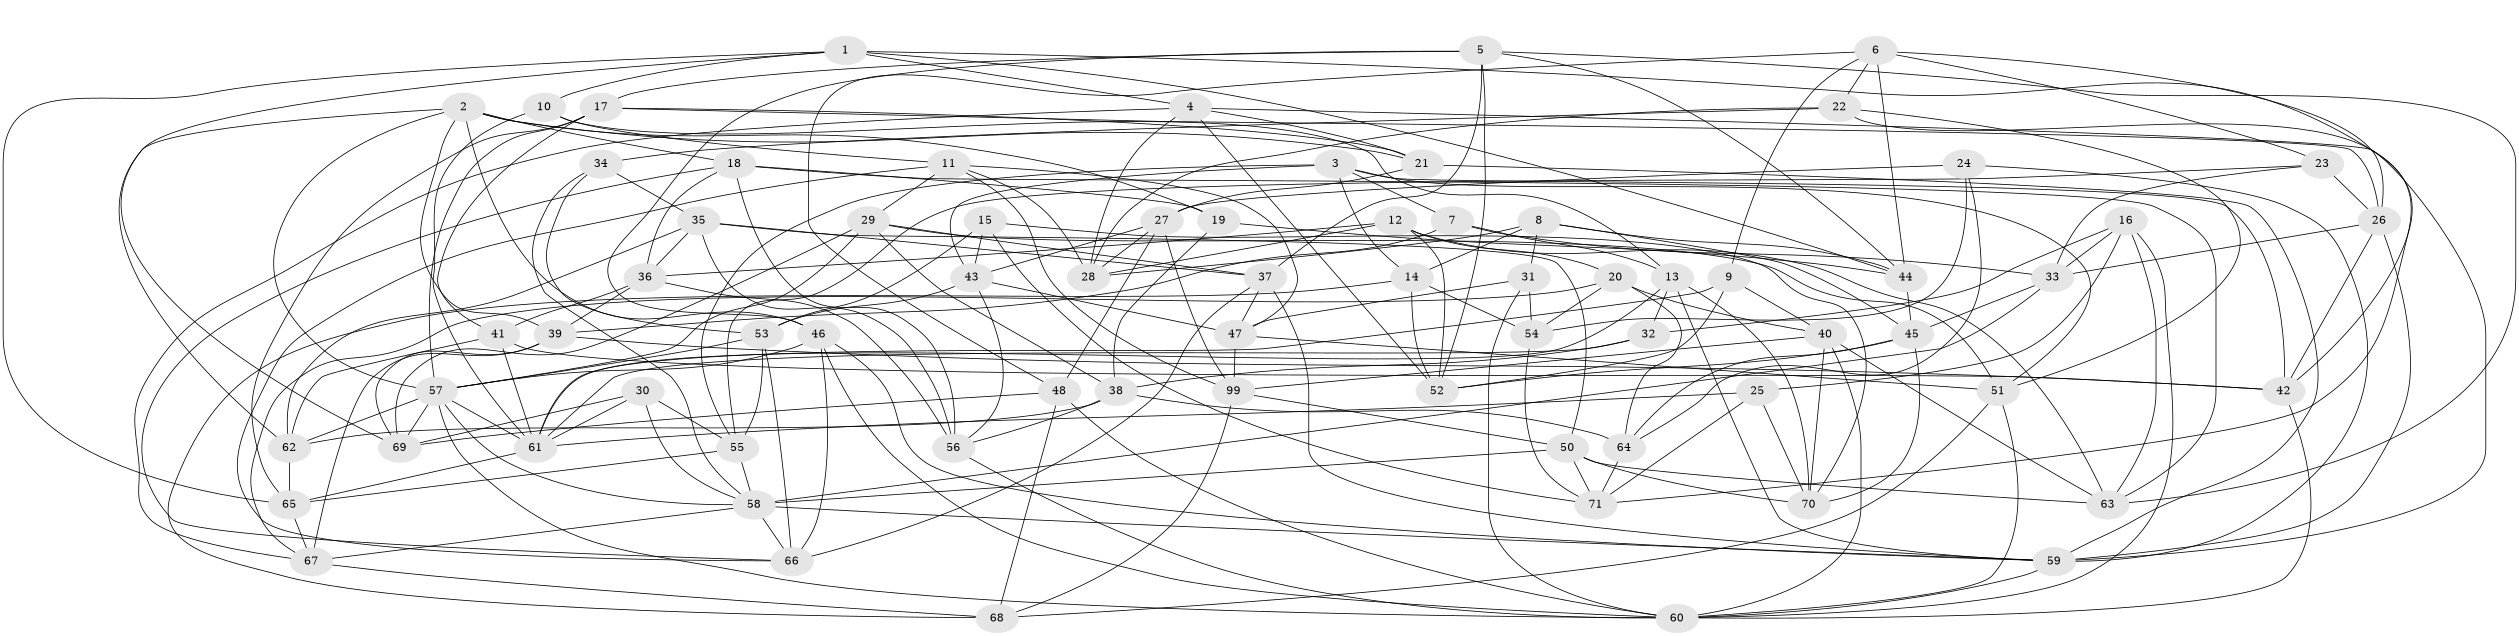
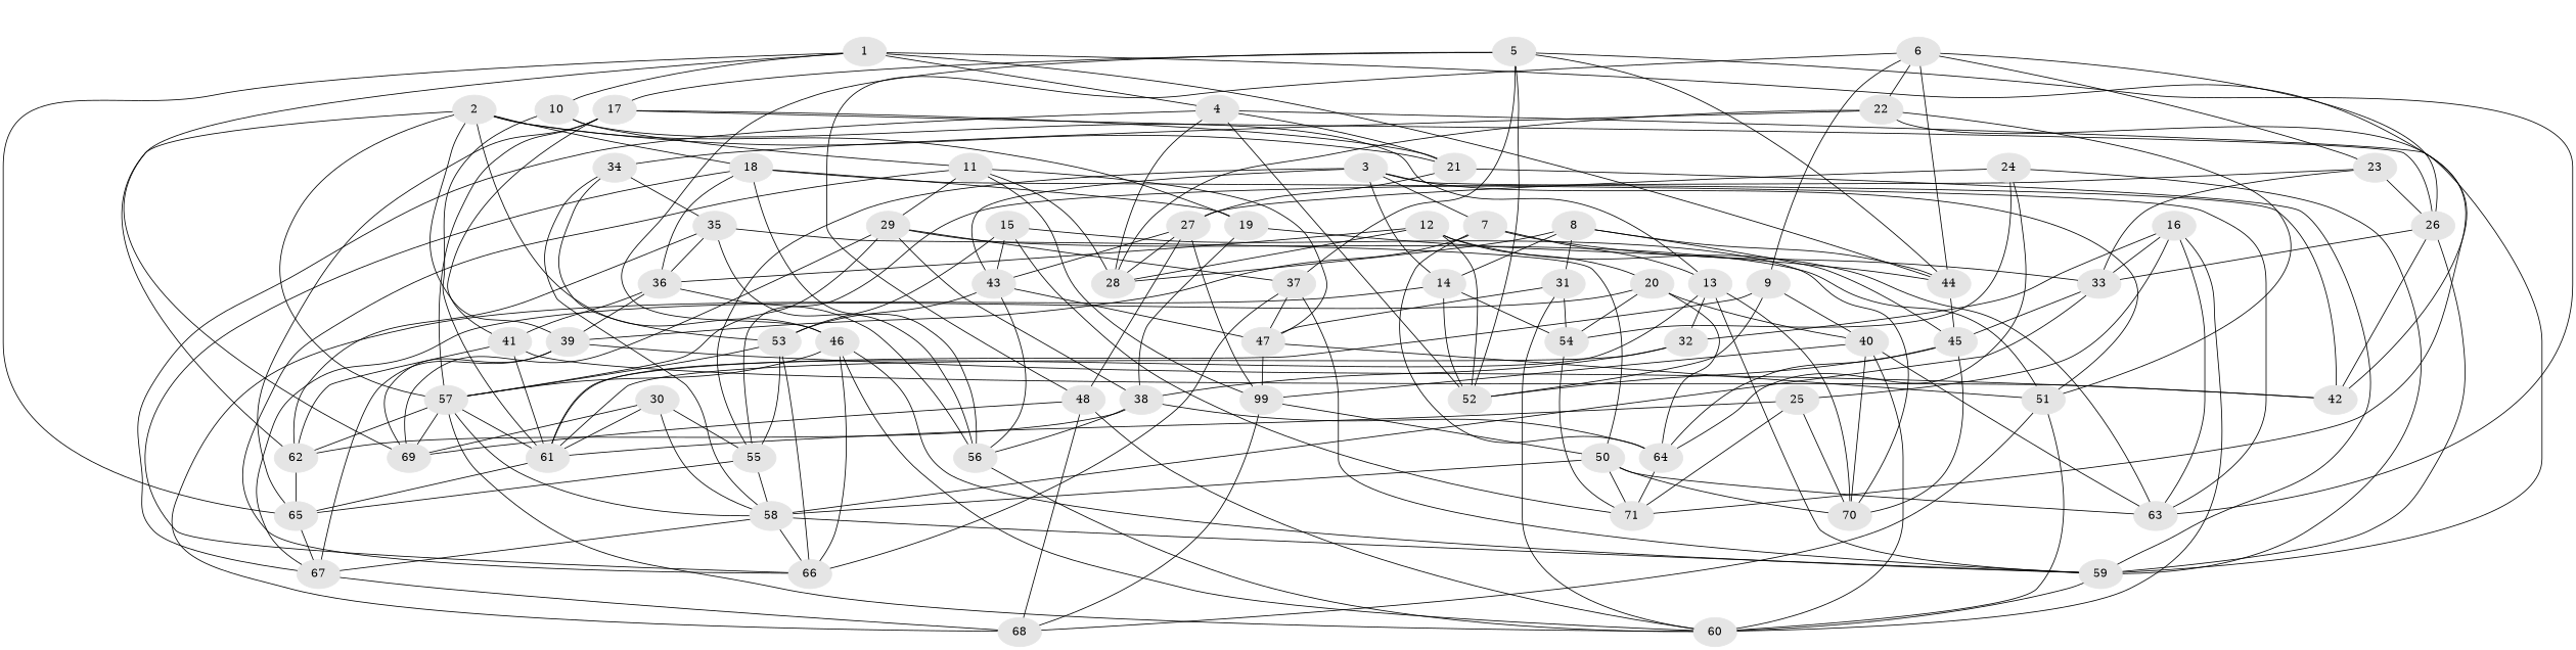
  graph {
    node [color=gray90 style=filled]
    edge [weight=1.0]
    1
    4
    10
    42
    44
    65
    69
    21
    28
    52
    59
    67
    13
    61
    11
    60
    45
    2
    18
    19
    39
    46
    57
    62
    63
    66
    36
    56
    38
    27
    58
    3
    7
    14
    43
    51
    55
    33
    64
    54
    68
    47
    53
    5
    17
    37
    26
    41
    6
    9
    22
    23
    48
    40
    34
    71
    32
    70
    8
    31
    n61 [label=99]
    29
    50
    12
    20
    35
    15
    16
    25
    24
    30
    1 -- 4
    1 -- 10
    1 -- 42
    1 -- 44
    1 -- 65
    1 -- 69
    4 -- 21
    4 -- 28
    4 -- 52
    4 -- 59
    4 -- 67
    10 -- 13
    10 -- 61
    10 -- 11
-   42 -- 60
    44 -- 45
    65 -- 67
    21 -- 59
    21 -- 27
    59 -- 60
    67 -- 68
    13 -- 59
    13 -- 61
    13 -- 32
    13 -- 70
    61 -- 65
    11 -- 28
    11 -- 66
    11 -- 47
    11 -- n61
    11 -- 29
    45 -- 52
    45 -- 64
    45 -- 70
    2 -- 21 [weight=2.0]
    2 -- 18
    2 -- 19
    2 -- 39
    2 -- 46
    2 -- 57
    2 -- 62
    18 -- 19
    18 -- 63
    18 -- 66
    18 -- 36
    18 -- 56
    19 -- 44
    19 -- 38
    39 -- 42
    39 -- 69
    39 -- 67
    46 -- 59
    46 -- 60
    46 -- 57
    46 -- 66
    57 -- 69
    57 -- 61
    57 -- 60
    57 -- 62
    57 -- 58
    62 -- 65
    36 -- 39
    36 -- 56
    36 -- 41
    56 -- 60
    38 -- 62
    38 -- 56
    38 -- 64
    27 -- 28
    27 -- 43
    27 -- 48
    27 -- n61
    58 -- 59 [weight=2.0]
    58 -- 67
    58 -- 66
    3 -- 42
    3 -- 7
    3 -- 14
    3 -- 43
    3 -- 51
    3 -- 55
    7 -- 13
    7 -- 39
    7 -- 33
+   7 -- 64
    14 -- 52
    14 -- 54
    14 -- 68
    43 -- 56
    43 -- 47
    43 -- 53
    51 -- 60
    51 -- 68
    55 -- 65
    55 -- 58
    33 -- 45
    33 -- 58
    64 -- 71
    54 -- 71
    47 -- 51
    47 -- n61
    53 -- 57
    53 -- 66
    53 -- 55
    5 -- 44
    5 -- 52
    5 -- 46
    5 -- 63
    5 -- 17
    5 -- 37
    17 -- 65
    17 -- 21
    17 -- 57
    17 -- 26
    17 -- 41
    37 -- 59
    37 -- 66
    37 -- 47
    26 -- 42
    26 -- 59
    26 -- 33
    41 -- 42
    41 -- 61 [weight=2.0]
    41 -- 62
    6 -- 44
    6 -- 26
    6 -- 9
    6 -- 22
    6 -- 23
    6 -- 48
    9 -- 52
    9 -- 61
    9 -- 40
    22 -- 28
    22 -- 51
    22 -- 34 [weight=2.0]
    22 -- 71
    23 -- 55
    23 -- 33
    23 -- 26
    48 -- 69
    48 -- 60
    48 -- 68 [weight=2.0]
    40 -- 60
    40 -- 63
    40 -- 70
    40 -- n61
    34 -- 58
    34 -- 53
    34 -- 35
    32 -- 61
    32 -- 38
    8 -- 44
    8 -- 28
    8 -- 45
    8 -- 14 [weight=2.0]
    8 -- 31
    31 -- 60
    31 -- 54
    31 -- 47
    n61 -- 68
    n61 -- 50
    29 -- 69
    29 -- 57
    29 -- 38
    29 -- 51
    29 -- 37
    50 -- 63
    50 -- 58
    50 -- 71
    50 -- 70
    12 -- 28
    12 -- 52
    12 -- 63
    12 -- 36
    12 -- 20
    20 -- 67
    20 -- 64
    20 -- 54 [weight=2.0]
    20 -- 40
    35 -- 62
    35 -- 36
    35 -- 56
-   35 -- 37
    35 -- 50
    15 -- 43
    15 -- 53
    15 -- 71
    15 -- 70
    16 -- 60
    16 -- 63
    16 -- 33
    16 -- 32
    16 -- 25
    25 -- 61
    25 -- 71
    25 -- 70
    24 -- 59
    24 -- 27
    24 -- 64
    24 -- 54
    30 -- 69
    30 -- 61
    30 -- 58
    30 -- 55
  }
